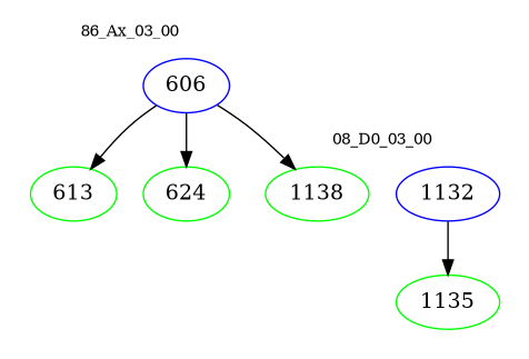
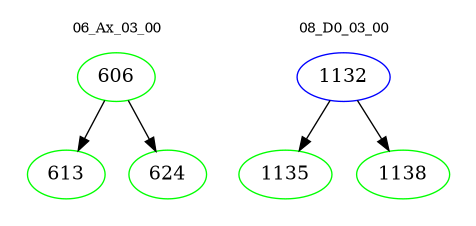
  digraph {
    fontname="DejaVu Serif"
    node [color=green fontname="DejaVu Serif"]
    edge [color=black fontname="DejaVu Serif"]
    n1 [label=613]
-   n2 [color=blue label=606]
+   n2 [label=606]
    n3 [label=624]
    n4 [label=1135]
    n5 [color=blue label=1132]
    n6 [label=1138]
    subgraph cluster_1 {
      color=white
      fontsize=10
-     label="86_Ax_03_00"
+     label="06_Ax_03_00"
      n1
      n2
      n3
    }
    subgraph cluster_2 {
      color=white
      fontsize=10
      label="08_D0_03_00"
      n4
      n5
      n6
    }
    n2 -> n1
    n2 -> n3
    n5 -> n4
-   n2 -> n6
+   n5 -> n6
  }
